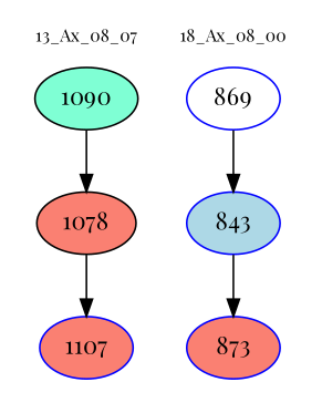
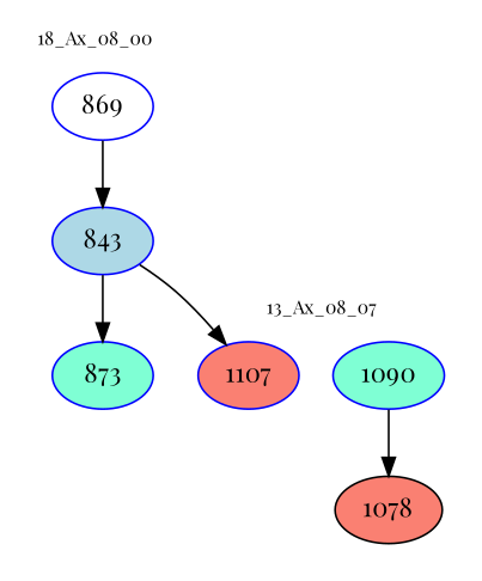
  digraph {
    fontname="Playfair Display"
    node [color=blue fillcolor=aquamarine fontname="Playfair Display" style=filled]
    edge [color=black fontname="Playfair Display"]
-   n1 [color=black label=1090]
+   n1 [label=1090]
    n2 [color=black fillcolor=salmon label=1078]
    n3 [fillcolor=salmon label=1107]
    n4 [fillcolor=white label=869]
    n5 [fillcolor=lightblue label=843]
-   n6 [fillcolor=salmon label=873]
+   n6 [label=873]
    subgraph cluster_1 {
      color=white
      fontsize=10
      label="13_Ax_08_07"
      n1
      n2
      n3
    }
    subgraph cluster_2 {
      color=white
      fontsize=10
      label="18_Ax_08_00"
      n4
      n5
      n6
    }
    n1 -> n2
-   n2 -> n3
+   n5 -> n3
    n4 -> n5
    n5 -> n6
  }
